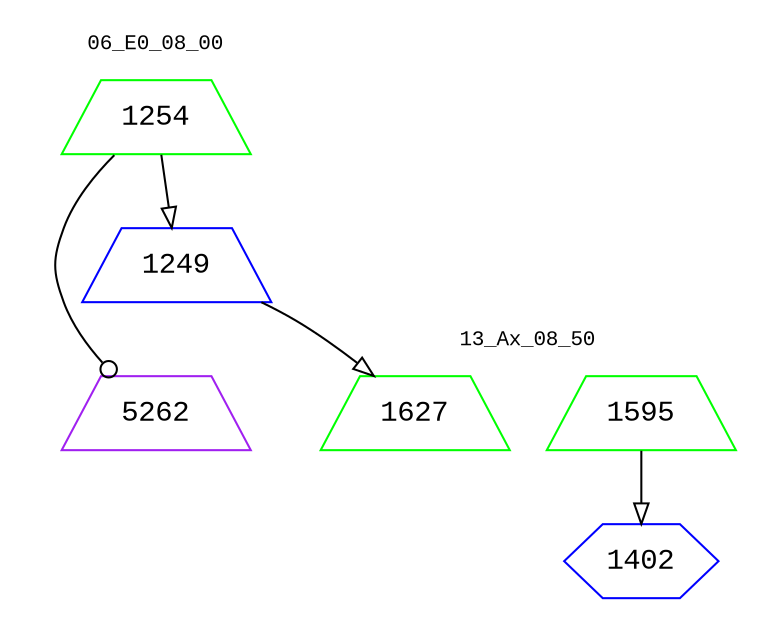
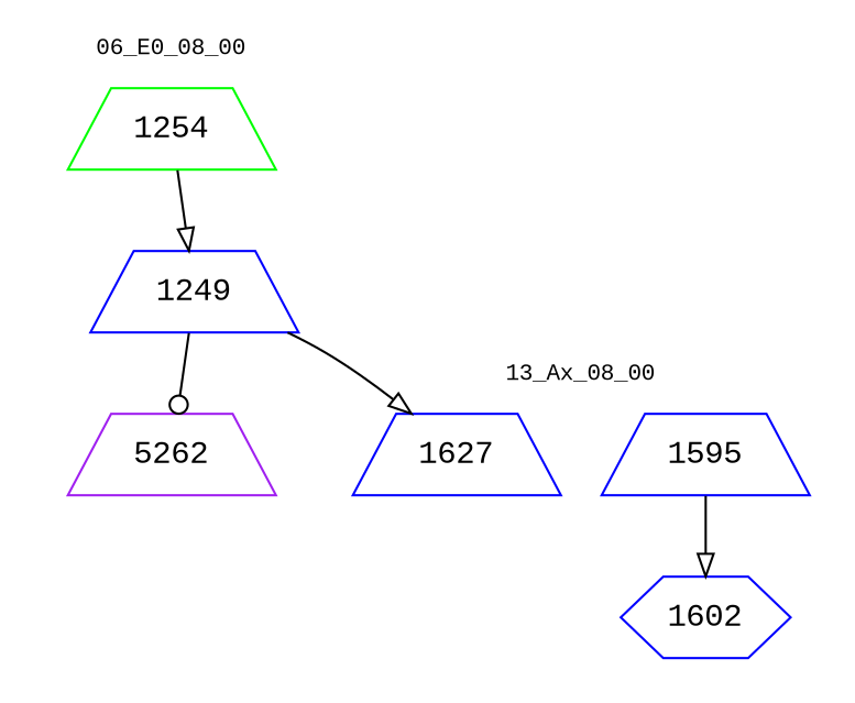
  digraph {
    fontname="Liberation Mono"
    node [color=blue fontname="Liberation Mono" shape=trapezium]
    edge [arrowhead=onormal color=black fontname="Liberation Mono"]
-   n1 [color=green label=1595]
-   n2 [label=1402 shape=hexagon]
-   n3 [color=green label=1627]
+   n1 [label=1595]
+   n2 [label=1602 shape=hexagon]
+   n3 [label=1627]
    n4 [color=green label=1254]
    n5 [label=1249]
    n6 [color=purple label=5262]
    subgraph cluster_1 {
      color=white
      fontsize=10
-     label="13_Ax_08_50"
+     label="13_Ax_08_00"
      n1
      n2
      n3
    }
    subgraph cluster_2 {
      color=white
      fontsize=10
      label="06_E0_08_00"
      n4
      n5
      n6
    }
    n1 -> n2
    n4 -> n5
    n5 -> n3
-   n4 -> n6 [arrowhead=odot]
+   n5 -> n6 [arrowhead=odot]
  }
